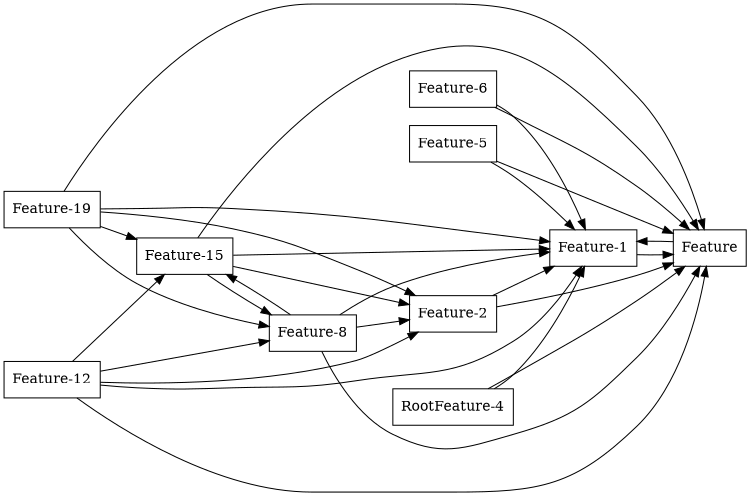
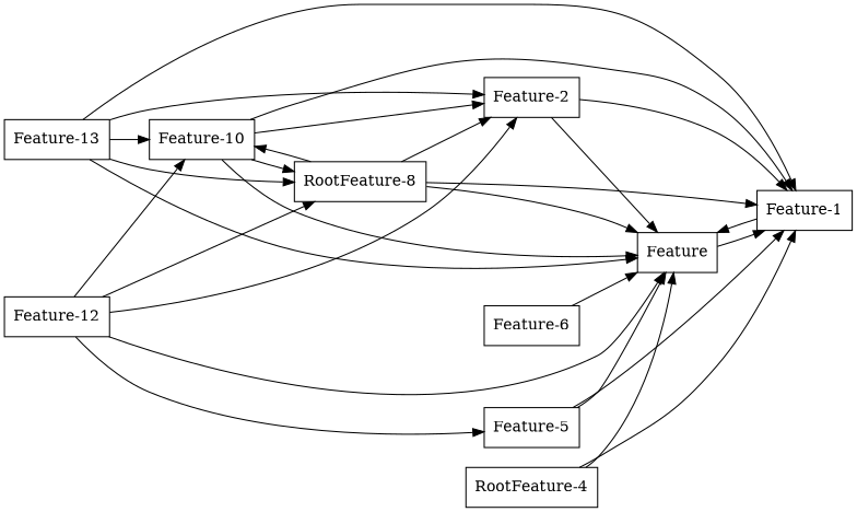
  digraph {
    rankdir=LR
    node [shape=box]
    edge [arrowhead=normal]
    n1 [label="Feature-6"]
    n2 [label="Feature-1"]
    n3 [label=Feature]
    n4 [label="Feature-2"]
-   n5 [label="Feature-15"]
-   n6 [label="Feature-8"]
+   n5 [label="Feature-10"]
+   n6 [label="RootFeature-8"]
    n7 [label="Feature-5"]
    n8 [label="RootFeature-4"]
-   n9 [label="Feature-19"]
+   n9 [label="Feature-13"]
    n10 [label="Feature-12"]
-   n1 -> n2
    n1 -> n3
    n2 -> n3
    n3 -> n2
    n4 -> n2
    n4 -> n3
    n5 -> n2
    n5 -> n3
    n5 -> n4
    n5 -> n6
    n6 -> n2
    n6 -> n3
    n6 -> n4
    n6 -> n5
    n7 -> n2
    n7 -> n3
    n8 -> n2
    n8 -> n3
    n9 -> n2
    n9 -> n3
    n9 -> n4
    n9 -> n5
    n9 -> n6
-   n10 -> n2
+   n10 -> n7
    n10 -> n3
    n10 -> n4
    n10 -> n5
    n10 -> n6
  }
